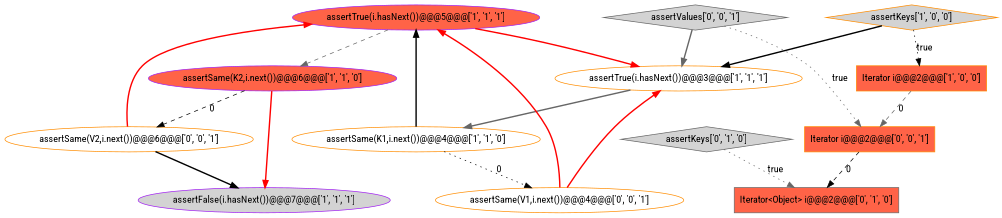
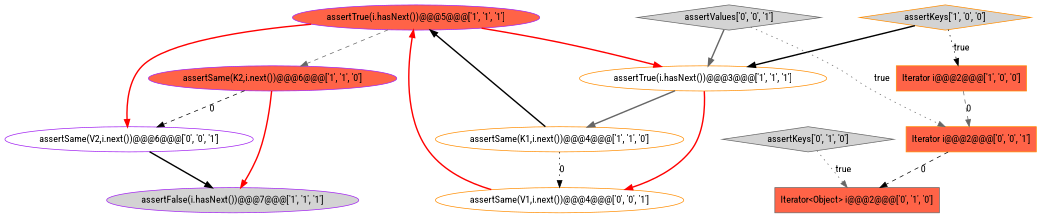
  digraph {
    fontname="Roboto Condensed"
    node [color=darkorange fillcolor=tomato fontname="Roboto Condensed" shape=ellipse style=filled]
    edge [color=black fontname="Roboto Condensed" style=bold]
    n1 [color=purple label="assertTrue(i.hasNext())@@@5@@@['1', '1', '1']"]
-   n2 [fillcolor=white label="assertSame(V2,i.next())@@@6@@@['0', '0', '1']"]
+   n2 [color=purple fillcolor=white label="assertSame(V2,i.next())@@@6@@@['0', '0', '1']"]
    n3 [color=purple label="assertSame(K2,i.next())@@@6@@@['1', '1', '0']"]
    n4 [fillcolor=white label="assertTrue(i.hasNext())@@@3@@@['1', '1', '1']"]
    n5 [color=purple fillcolor=lightgray label="assertFalse(i.hasNext())@@@7@@@['1', '1', '1']"]
    n6 [fillcolor=white label="assertSame(V1,i.next())@@@4@@@['0', '0', '1']"]
    n7 [color=gray40 label="Iterator<Object> i@@@2@@@['0', '1', '0']" shape=box]
    n8 [fillcolor=white label="assertSame(K1,i.next())@@@4@@@['1', '1', '0']"]
    n9 [fillcolor=lightgray label="assertKeys['1', '0', '0']" shape=diamond]
    n10 [label="Iterator i@@@2@@@['1', '0', '0']" shape=box]
    n11 [label="Iterator i@@@2@@@['0', '0', '1']" shape=box]
    n12 [color=gray40 fillcolor=lightgray label="assertKeys['0', '1', '0']" shape=diamond]
    n13 [color=gray40 fillcolor=lightgray label="assertValues['0', '0', '1']" shape=diamond]
-   n2 -> n1 [color=red]
+   n1 -> n2 [color=red]
    n1 -> n3 [color=gray40 style=dashed]
    n1 -> n4 [color=red]
    n2 -> n5
    n3 -> n2 [label=0 style=dashed]
    n3 -> n5 [color=red]
-   n6 -> n4 [color=red]
+   n4 -> n6 [color=red]
    n4 -> n8 [color=gray40]
    n6 -> n1 [color=red]
    n8 -> n1
    n8 -> n6 [label=0 style=dotted]
    n9 -> n4
    n9 -> n10 [label=true style=dotted]
    n10 -> n11 [color=gray40 label=0 style=dashed]
    n11 -> n7 [label=0 style=dashed]
    n12 -> n7 [color=gray40 label=true style=dotted]
    n13 -> n4 [color=gray40]
    n13 -> n11 [color=gray40 label=true style=dotted]
  }
